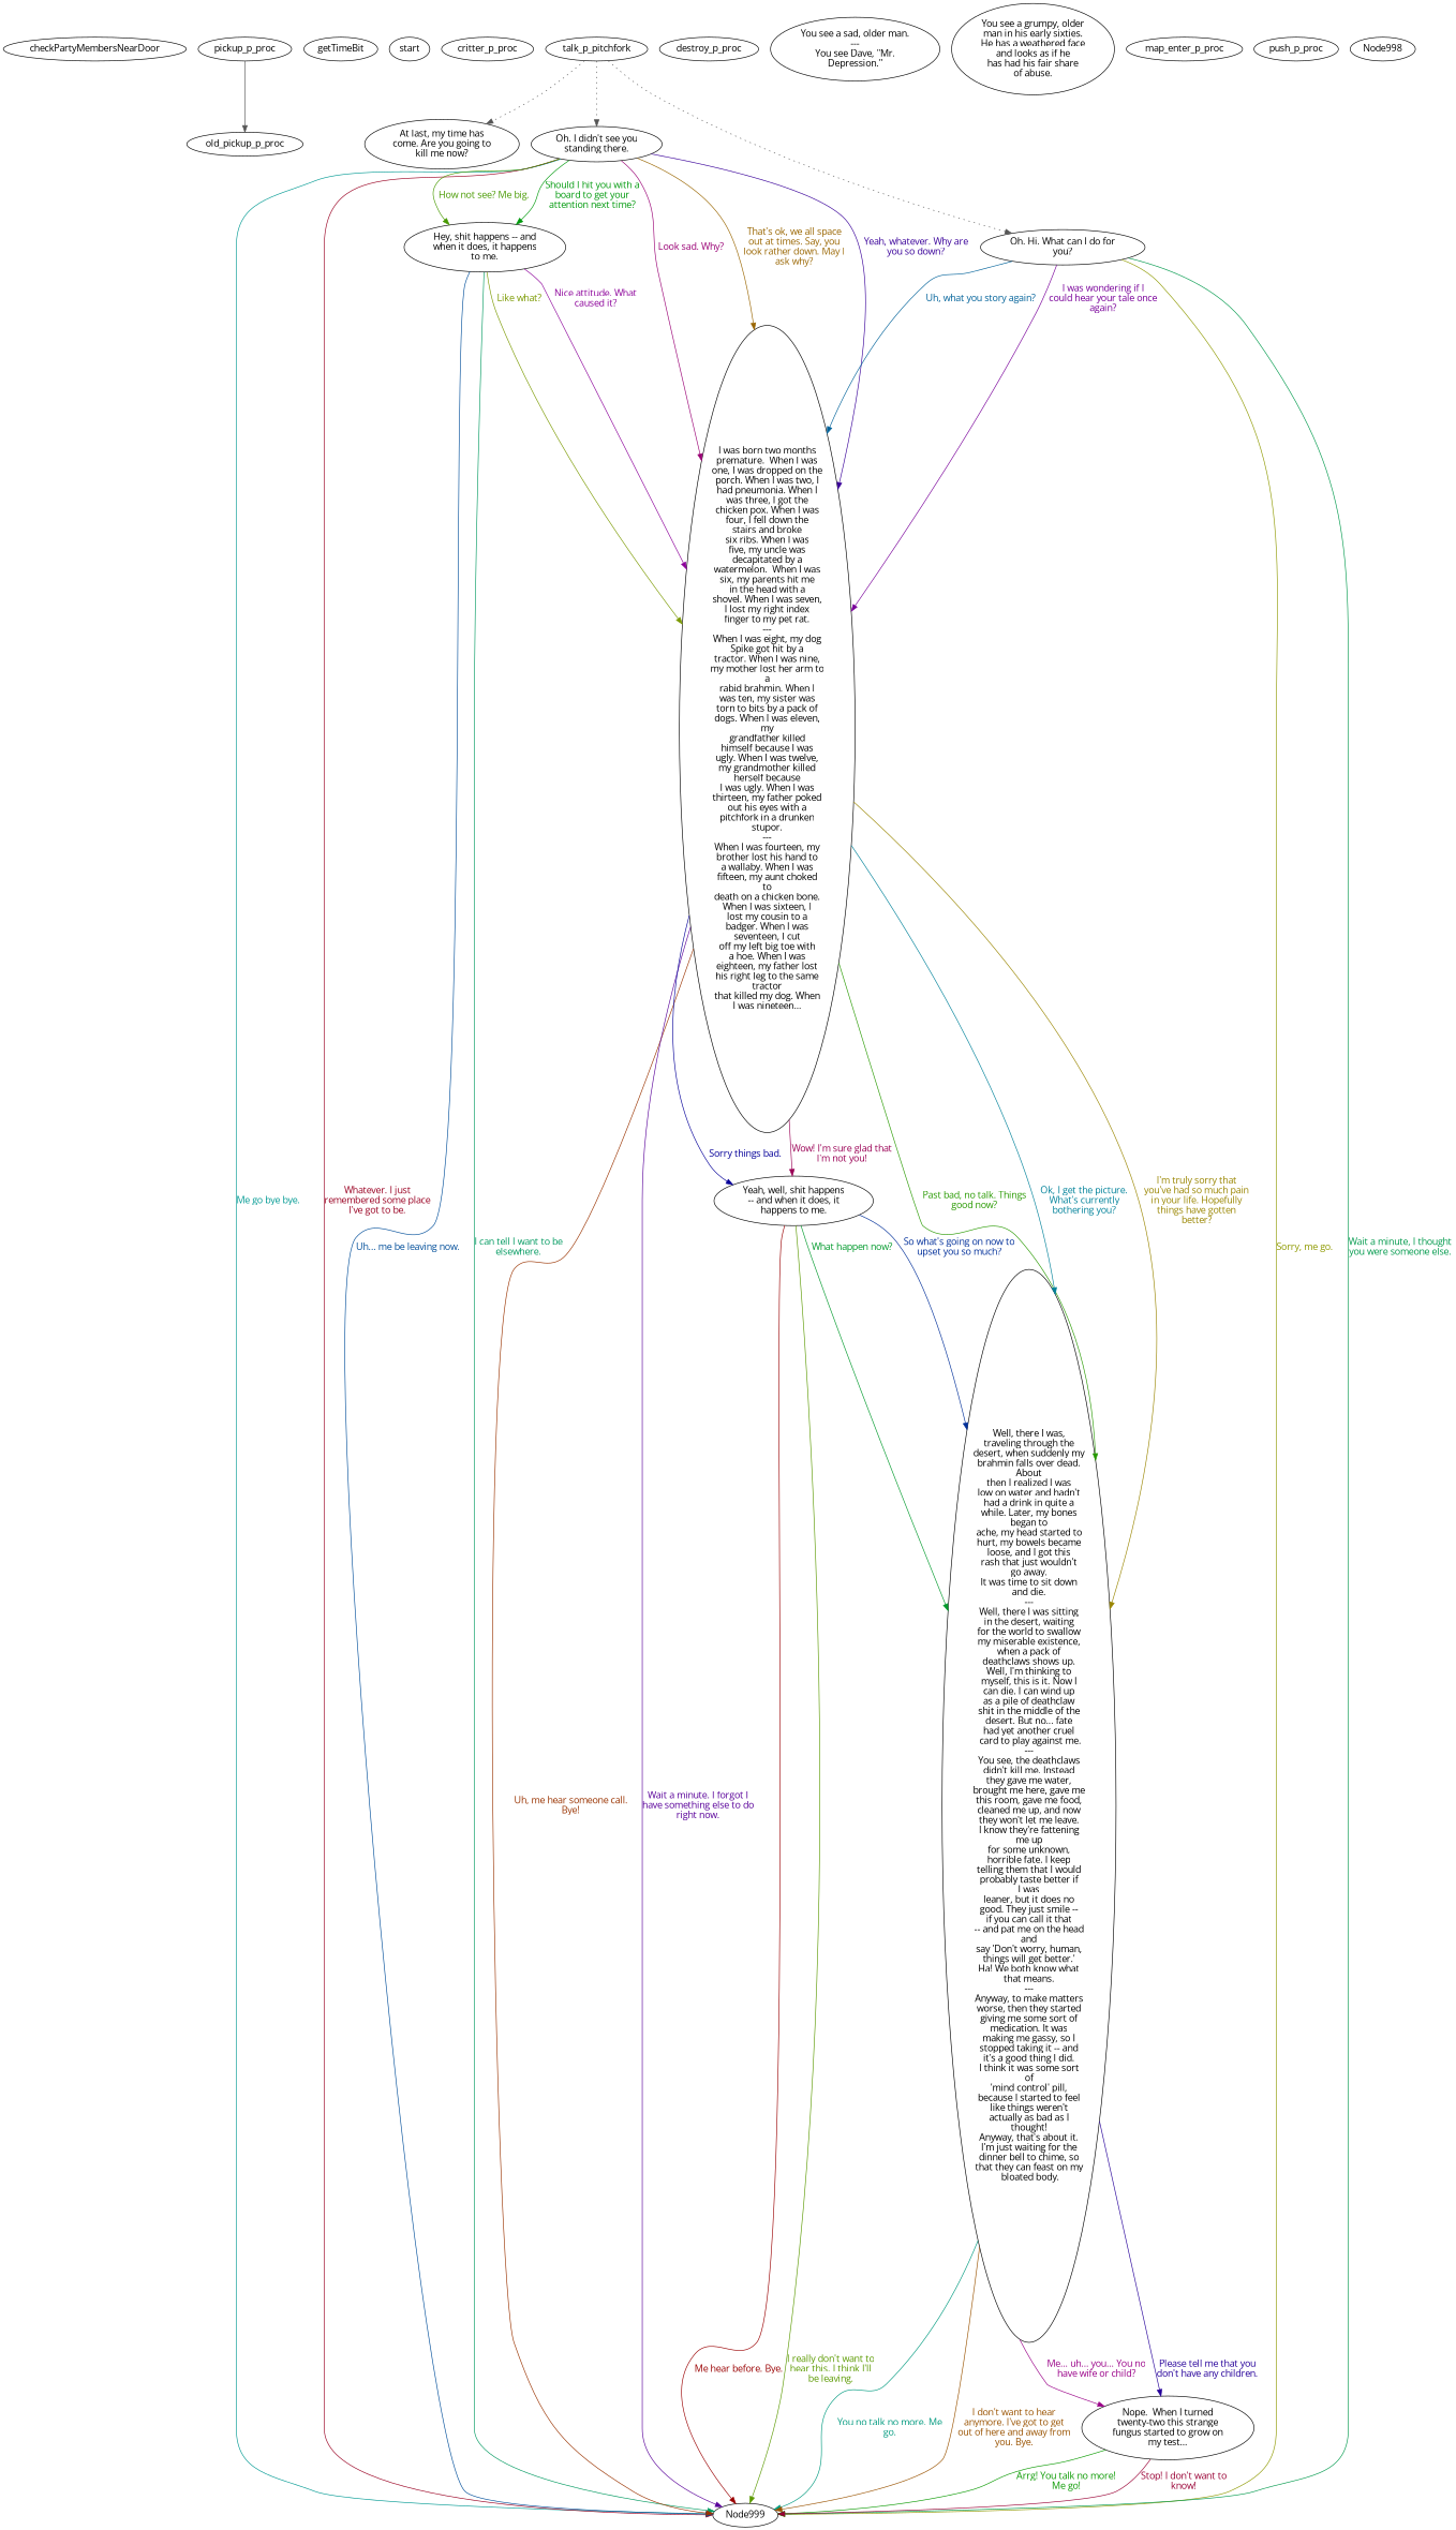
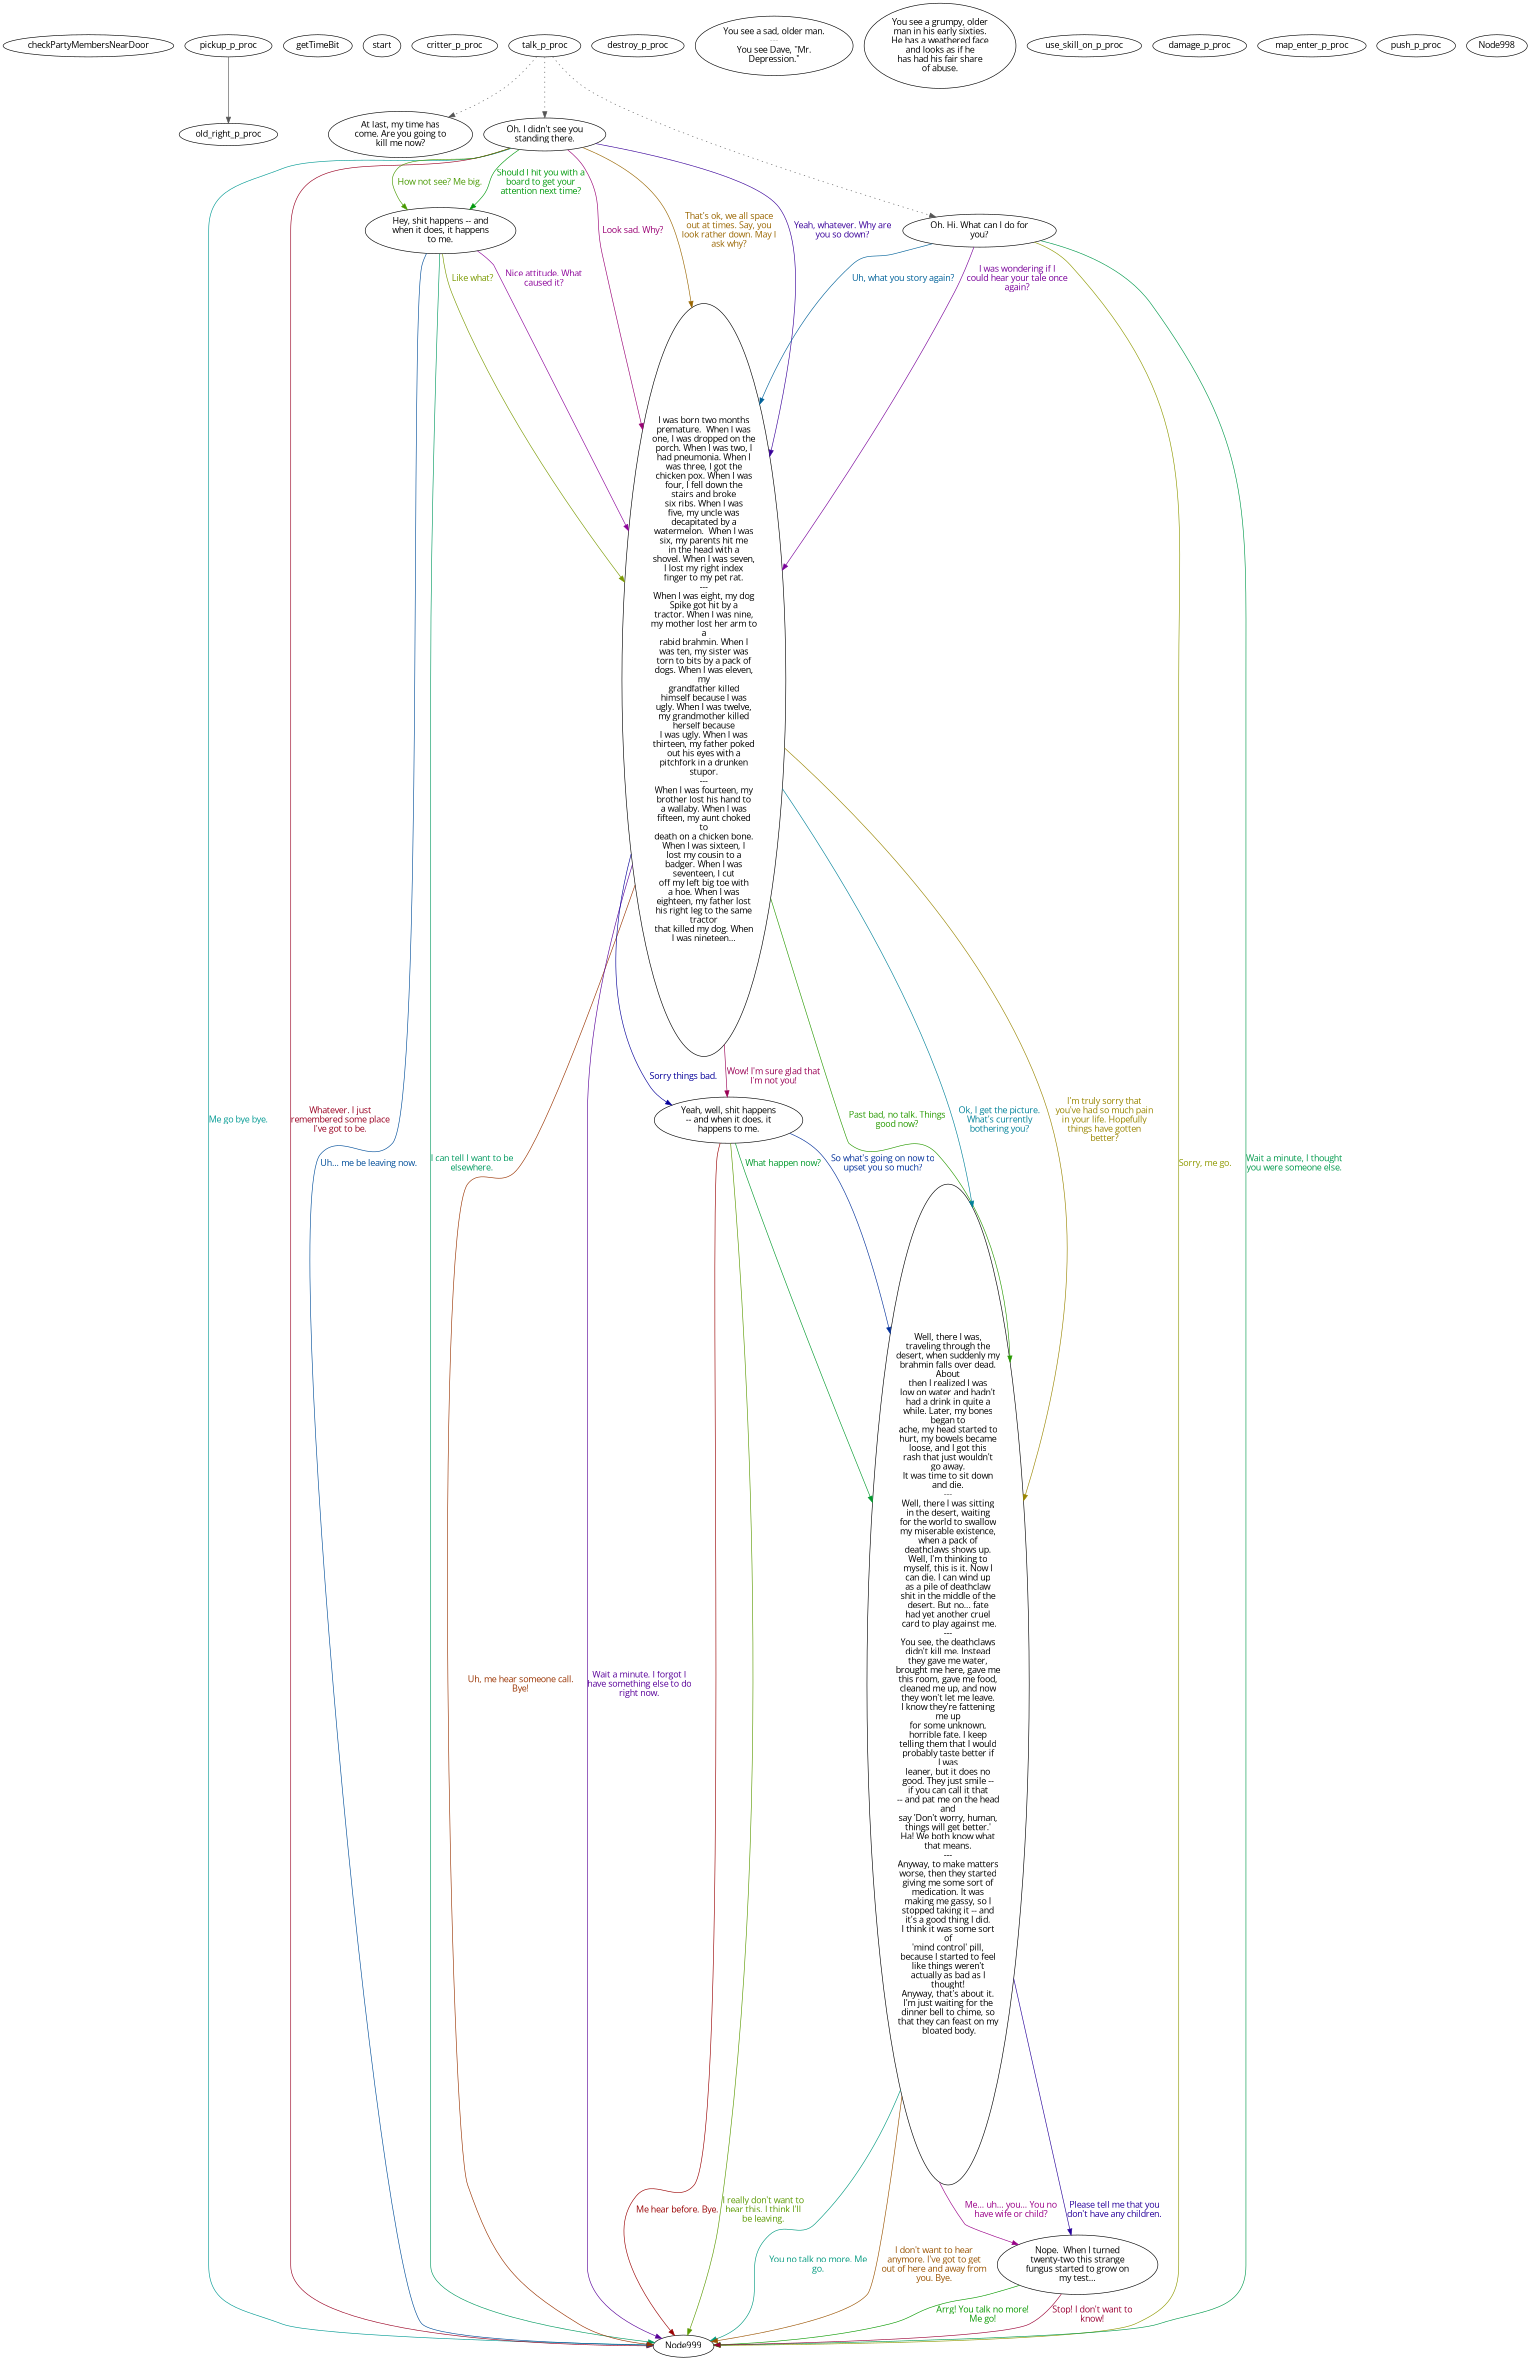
  digraph {
    fontname="Open Sans"
    node [color="#000000" fillcolor="#FFFFFF" fontname="Open Sans" style=filled]
    edge [color="#555555" fontname="Open Sans"]
    checkPartyMembersNearDoor
    pickup_p_proc
-   old_pickup_p_proc
+   old_pickup_p_proc [label=old_right_p_proc]
    getTimeBit
    start
    critter_p_proc
    n7 [label="At last, my time has\ncome. Are you going to\nkill me now?"]
-   talk_p_proc [label=talk_p_pitchfork]
+   talk_p_proc
    n9 [label="Oh. I didn't see you\nstanding there."]
    n10 [label="Oh. Hi. What can I do for\nyou?"]
    Node999
    n12 [label="Hey, shit happens -- and\nwhen it does, it happens\nto me."]
    n13 [label="I was born two months\npremature.  When I was\none, I was dropped on the\nporch. When I was two, I\nhad pneumonia. When I\nwas three, I got the\nchicken pox. When I was\nfour, I fell down the\nstairs and broke\nsix ribs. When I was\nfive, my uncle was\ndecapitated by a\nwatermelon.  When I was\nsix, my parents hit me\nin the head with a\nshovel. When I was seven,\nI lost my right index\nfinger to my pet rat.\n---\nWhen I was eight, my dog\nSpike got hit by a\ntractor. When I was nine,\nmy mother lost her arm to\na\nrabid brahmin. When I\nwas ten, my sister was\ntorn to bits by a pack of\ndogs. When I was eleven,\nmy\ngrandfather killed\nhimself because I was\nugly. When I was twelve,\nmy grandmother killed\nherself because\nI was ugly. When I was\nthirteen, my father poked\nout his eyes with a\npitchfork in a drunken\nstupor.\n---\nWhen I was fourteen, my\nbrother lost his hand to\na wallaby. When I was\nfifteen, my aunt choked\nto\ndeath on a chicken bone.\nWhen I was sixteen, I\nlost my cousin to a\nbadger. When I was\nseventeen, I cut\noff my left big toe with\na hoe. When I was\neighteen, my father lost\nhis right leg to the same\ntractor\nthat killed my dog. When\nI was nineteen..."]
    n14 [label="Yeah, well, shit happens\n-- and when it does, it\nhappens to me."]
    n15 [label="Well, there I was,\ntraveling through the\ndesert, when suddenly my\nbrahmin falls over dead.\nAbout\nthen I realized I was\nlow on water and hadn't\nhad a drink in quite a\nwhile. Later, my bones\nbegan to\nache, my head started to\nhurt, my bowels became\nloose, and I got this\nrash that just wouldn't\ngo away.\nIt was time to sit down\nand die.\n---\nWell, there I was sitting\nin the desert, waiting\nfor the world to swallow\nmy miserable existence,\nwhen a pack of\ndeathclaws shows up.\nWell, I'm thinking to\nmyself, this is it. Now I\ncan die. I can wind up\nas a pile of deathclaw\nshit in the middle of the\ndesert. But no... fate\nhad yet another cruel\n card to play against me.\n---\nYou see, the deathclaws\ndidn't kill me. Instead\nthey gave me water,\nbrought me here, gave me\nthis room, gave me food,\ncleaned me up, and now\nthey won't let me leave.\nI know they're fattening\nme up\nfor some unknown,\nhorrible fate. I keep\ntelling them that I would\nprobably taste better if\nI was\nleaner, but it does no\ngood. They just smile --\nif you can call it that\n-- and pat me on the head\nand\nsay 'Don't worry, human,\nthings will get better.'\nHa! We both know what\nthat means.\n---\nAnyway, to make matters\nworse, then they started\ngiving me some sort of\nmedication. It was\nmaking me gassy, so I\nstopped taking it -- and\nit's a good thing I did.\nI think it was some sort\nof\n'mind control' pill,\nbecause I started to feel\nlike things weren't\nactually as bad as I\nthought!\nAnyway, that's about it.\nI'm just waiting for the\ndinner bell to chime, so\nthat they can feast on my\n bloated body."]
    destroy_p_proc
    n17 [label="You see a sad, older man.\n---\nYou see Dave, \"Mr.\nDepression.\""]
    n18 [label="You see a grumpy, older\nman in his early sixties.\nHe has a weathered face\nand looks as if he\nhas had his fair share\nof abuse."]
+   use_skill_on_p_proc
+   damage_p_proc
    map_enter_p_proc
    push_p_proc
    Node998
    n24 [label="Nope.  When I turned\ntwenty-two this strange\nfungus started to grow on\nmy test..."]
    pickup_p_proc -> old_pickup_p_proc [style=solid]
    talk_p_proc -> n7 [style=dotted]
    talk_p_proc -> n9 [style=dotted]
    talk_p_proc -> n10 [style=dotted]
    n9 -> Node999 [color="#009992" fontcolor="#009992" label="Me go bye bye."]
    n9 -> Node999 [color="#990021" fontcolor="#990021" label="Whatever. I just\nremembered some place\nI've got to be."]
    n9 -> n12 [color="#479900" fontcolor="#479900" label="How not see? Me big."]
    n9 -> n12 [color="#00990C" fontcolor="#00990C" label="Should I hit you with a\nboard to get your\nattention next time?"]
    n9 -> n13 [color="#990074" fontcolor="#990074" label="Look sad. Why?"]
    n9 -> n13 [color="#996500" fontcolor="#996500" label="That's ok, we all space\nout at times. Say, you\nlook rather down. May I\nask why?"]
    n9 -> n13 [color="#380099" fontcolor="#380099" label="Yeah, whatever. Why are\nyou so down?"]
    n10 -> Node999 [color="#8E9900" fontcolor="#8E9900" label="Sorry, me go."]
    n10 -> Node999 [color="#00994B" fontcolor="#00994B" label="Wait a minute, I thought\nyou were someone else."]
    n10 -> n13 [color="#006199" fontcolor="#006199" label="Uh, what you story again?"]
    n10 -> n13 [color="#780099" fontcolor="#780099" label="I was wondering if I\ncould hear your tale once\nagain?"]
    n12 -> Node999 [color="#004D99" fontcolor="#004D99" label="Uh... me be leaving now."]
    n12 -> Node999 [color="#00995F" fontcolor="#00995F" label="I can tell I want to be\nelsewhere."]
    n12 -> n13 [color="#7A9900" fontcolor="#7A9900" label="Like what?"]
    n12 -> n13 [color="#8B0099" fontcolor="#8B0099" label="Nice attitude. What\ncaused it?"]
    n13 -> Node999 [color="#993200" fontcolor="#993200" label="Uh, me hear someone call.\nBye!"]
    n13 -> Node999 [color="#580099" fontcolor="#580099" label="Wait a minute. I forgot I\nhave something else to do\nright now."]
    n13 -> n14 [color="#050099" fontcolor="#050099" label="Sorry things bad."]
    n13 -> n14 [color="#990054" fontcolor="#990054" label="Wow! I'm sure glad that\nI'm not you!"]
    n13 -> n15 [color="#279900" fontcolor="#279900" label="Past bad, no talk. Things\ngood now?"]
    n13 -> n15 [color="#008199" fontcolor="#008199" label="Ok, I get the picture.\nWhat's currently\nbothering you?"]
    n13 -> n15 [color="#998500" fontcolor="#998500" label="I'm truly sorry that\nyou've had so much pain\nin your life. Hopefully\nthings have gotten\nbetter?"]
    n14 -> Node999 [color="#990001" fontcolor="#990001" label="Me hear before. Bye."]
    n14 -> Node999 [color="#5A9900" fontcolor="#5A9900" label="I really don't want to\nhear this. I think I'll\nbe leaving."]
    n14 -> n15 [color="#00992B" fontcolor="#00992B" label="What happen now?"]
    n14 -> n15 [color="#002E99" fontcolor="#002E99" label="So what's going on now to\nupset you so much?"]
    n15 -> Node999 [color="#00997E" fontcolor="#00997E" label="You no talk no more. Me\ngo."]
    n15 -> Node999 [color="#995200" fontcolor="#995200" label="I don't want to hear\nanymore. I've got to get\nout of here and away from\nyou. Bye."]
    n15 -> n24 [color="#990087" fontcolor="#990087" label="Me... uh... you... You no\nhave wife or child?"]
    n15 -> n24 [color="#250099" fontcolor="#250099" label="Please tell me that you\ndon't have any children."]
    n24 -> Node999 [color="#089900" fontcolor="#089900" label="Arrg! You talk no more!\nMe go!"]
    n24 -> Node999 [color="#990034" fontcolor="#990034" label="Stop! I don't want to\nknow!"]
  }
